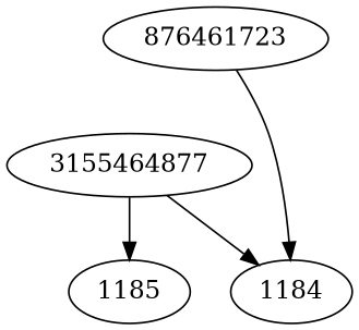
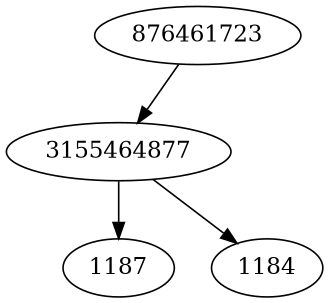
  strict digraph {
    3155464877
-   1185
+   1185 [label=1187]
    n3 [label=1184]
    876461723
    3155464877 -> 1185
    3155464877 -> n3
-   876461723 -> n3
+   876461723 -> 3155464877
  }
